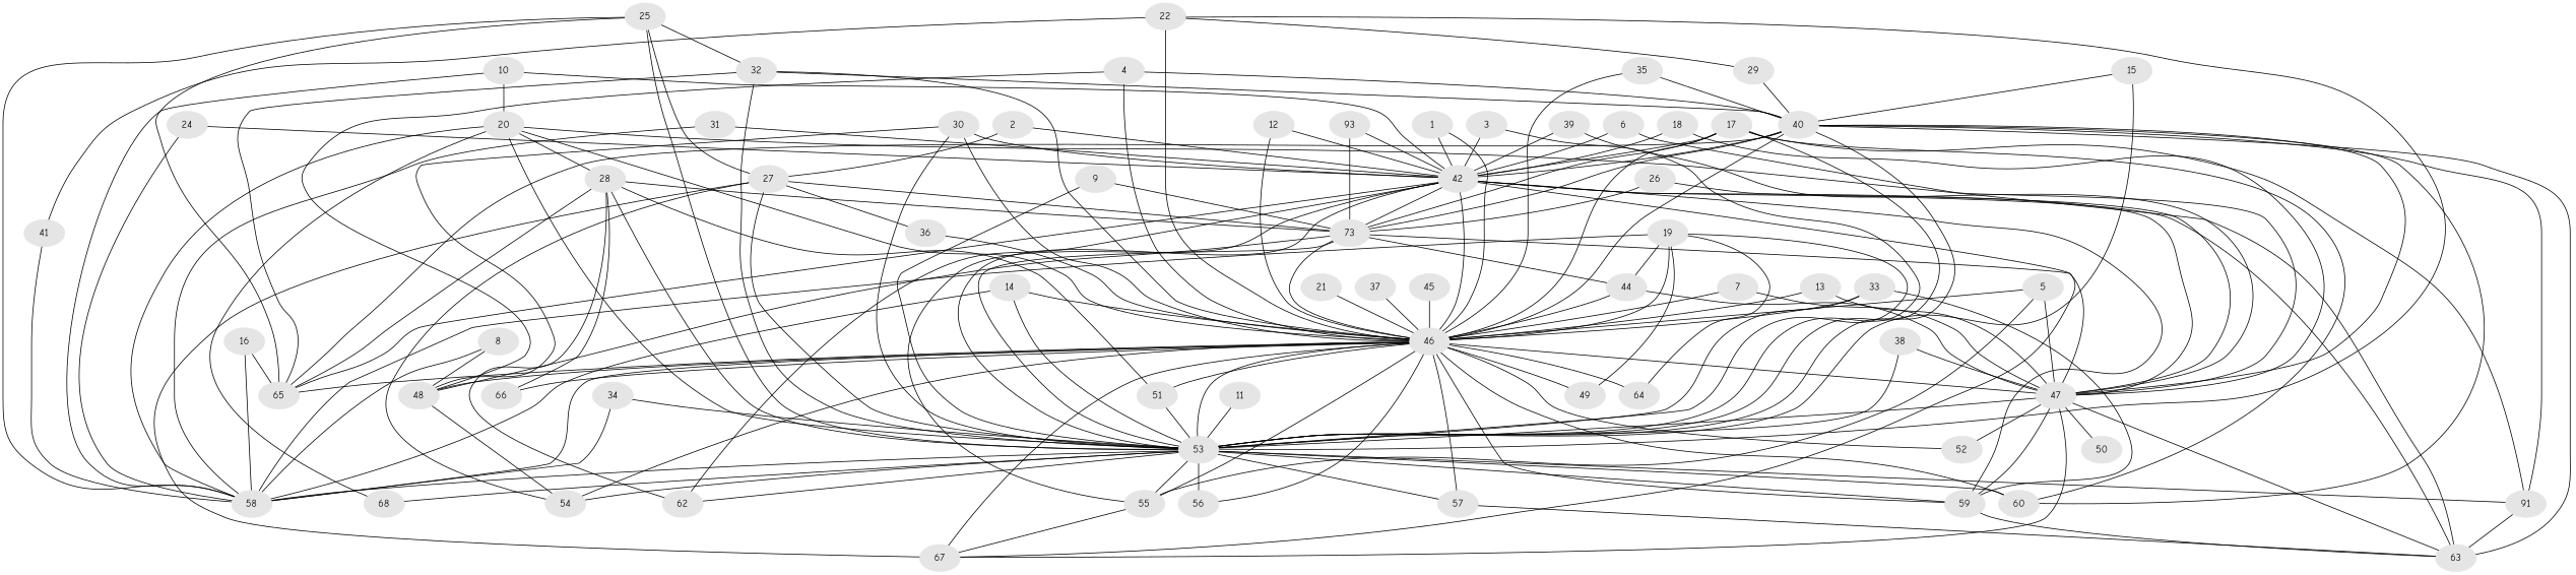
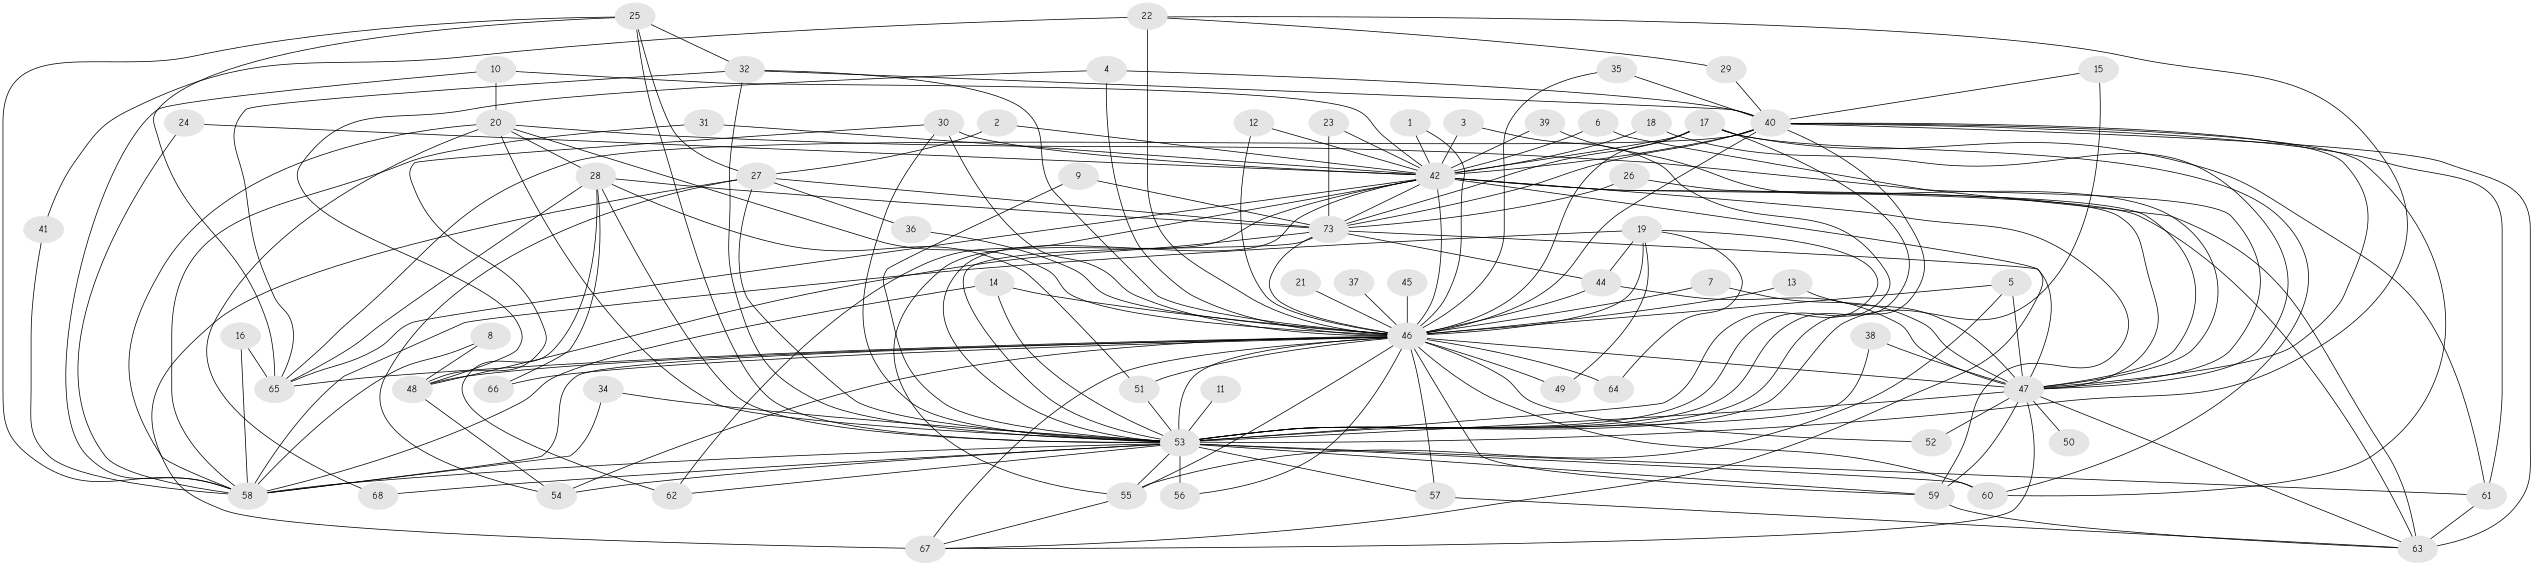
  graph {
    fontname="Comic Neue"
    node [color=gray90 fontname="Comic Neue" style=filled]
    edge [fontname="Comic Neue" weight=1.0]
    1
    42
    46
    53
    47
    55
    n7 [label=73]
    65
    63
    67
    62
    59
    48
    58
    60
    49
    64
    54
    51
    66
    52
    56
    57
    2
    27
    36
    3
-   61 [label=91]
+   61
    68
    4
    40
    5
    50
    6
    7
    8
    9
    44
    10
    20
    28
    11
    12
    13
    14
    15
    16
    17
    18
    19
    21
    22
    29
    41
-   23 [label=93]
+   23
    24
    25
    32
    26
    30
    31
-   33
    34
    35
    37
    38
    39
    45
    1 -- 42
    1 -- 46
    42 -- 46 [weight=6.0]
    42 -- 53 [weight=4.0]
    42 -- 47 [weight=2.0]
    42 -- 55
    42 -- n7 [weight=2.0]
    42 -- 65
    42 -- 63
    42 -- 67
    42 -- 62
    42 -- 59
    46 -- 53 [weight=6.0]
    46 -- 47 [weight=3.0]
    46 -- 55
    46 -- 65
    46 -- 67 [weight=2.0]
    46 -- 59
    46 -- 48
    46 -- 58 [weight=2.0]
    46 -- 60
    46 -- 49
    46 -- 64 [weight=2.0]
    46 -- 54
    46 -- 51
    46 -- 66
    46 -- 52
    46 -- 56
    46 -- 57
    53 -- 55
    53 -- 62
    53 -- 59
    53 -- 58
    53 -- 60
    53 -- 54
    53 -- 56 [weight=3.0]
    53 -- 57
    53 -- 61
    53 -- 68
    47 -- 53 [weight=2.0]
    47 -- 63
    47 -- 67
    47 -- 59
    47 -- 52
    47 -- 50
    55 -- 67
    n7 -- 46 [weight=3.0]
    n7 -- 53 [weight=2.0]
    n7 -- 47
    n7 -- 48
    n7 -- 44
    59 -- 63
    48 -- 54
    51 -- 53
    57 -- 63
    2 -- 42
    2 -- 27
    27 -- 53 [weight=2.0]
    27 -- n7 [weight=2.0]
    27 -- 67 [weight=2.0]
    27 -- 54
    27 -- 36
    36 -- 46
    3 -- 42
    3 -- 53
    61 -- 63
    4 -- 46
    4 -- 48
    4 -- 40
    40 -- 42 [weight=4.0]
    40 -- 46 [weight=3.0]
    40 -- 53 [weight=2.0]
    40 -- 47
    40 -- n7
    40 -- 65
    40 -- 63
    40 -- 60
    40 -- 61
    5 -- 46
    5 -- 47
    5 -- 55
    6 -- 42
    6 -- 47
    7 -- 46
    7 -- 47
    8 -- 48
    8 -- 58
    9 -- 53
    9 -- n7
    44 -- 46 [weight=2.0]
    44 -- 47
    10 -- 42
    10 -- 58
    10 -- 20
    20 -- 46
    20 -- 53
    20 -- 63
    20 -- 58
    20 -- 68
    20 -- 28
    28 -- 53 [weight=2.0]
    28 -- n7
    28 -- 65
    28 -- 62
    28 -- 51
    28 -- 66
    11 -- 53 [weight=2.0]
    12 -- 42
    12 -- 46
    13 -- 46 [weight=2.0]
    13 -- 47
    14 -- 46
    14 -- 53 [weight=2.0]
    14 -- 58
    15 -- 53
    15 -- 40
    16 -- 65
    16 -- 58
    17 -- 42
    17 -- 46
    17 -- 53
    17 -- n7
    17 -- 60
    17 -- 61
    18 -- 42
    18 -- 47
    19 -- 46 [weight=2.0]
    19 -- 53
    19 -- 58
    19 -- 49
    19 -- 64
    19 -- 44
    21 -- 46
    22 -- 46 [weight=2.0]
    22 -- 53
    22 -- 29
    22 -- 41
    29 -- 40
    41 -- 58
    23 -- 42
    23 -- n7
    24 -- 42
    24 -- 58
    25 -- 53
    25 -- 65
    25 -- 58
    25 -- 27
    25 -- 32
    32 -- 46
    32 -- 53
    32 -- 65
    32 -- 40
    26 -- 47
    26 -- n7
    30 -- 42
    30 -- 46 [weight=2.0]
    30 -- 53
    30 -- 48
    31 -- 42
    31 -- 58
-   33 -- 46
-   33 -- 53
-   33 -- 59
    34 -- 53
    34 -- 58
    35 -- 46
    35 -- 40
    37 -- 46 [weight=2.0]
    38 -- 53
    38 -- 47
    39 -- 42 [weight=2.0]
    39 -- 47
    45 -- 46 [weight=2.0]
  }
